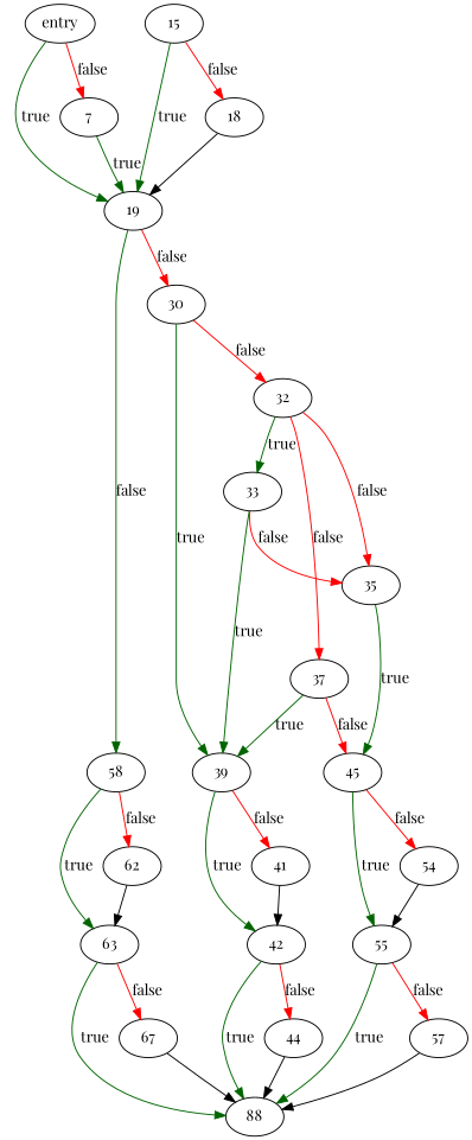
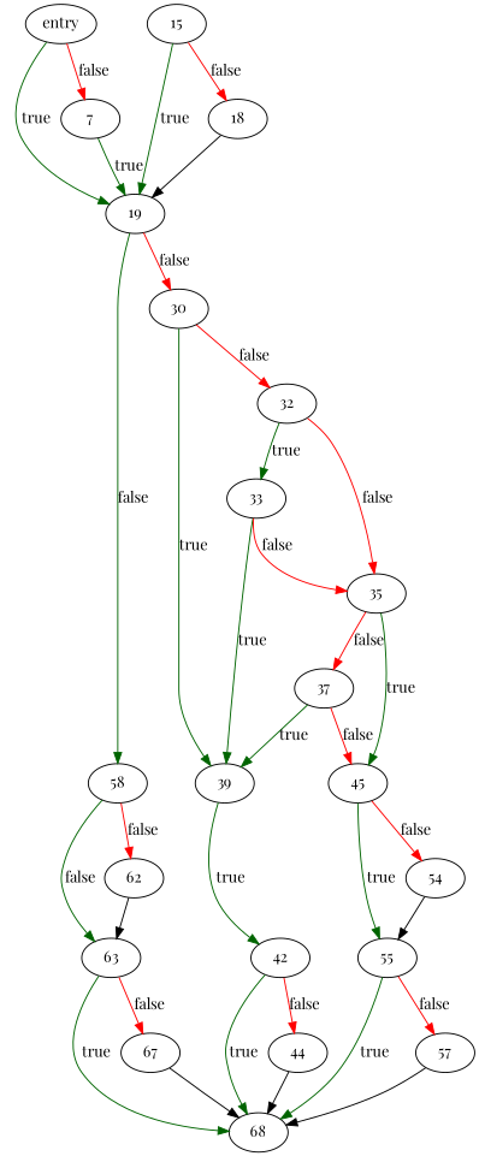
  digraph {
    fontname="Playfair Display"
    node [fontname="Playfair Display"]
    edge [color=darkgreen fontname="Playfair Display"]
    n1 [label=entry]
    7
    19
    30
    58
    15
    18
    32
    39
    62
    63
    33
    35
-   41
    42
    37
    45
    54
    55
    44
-   68 [label=88]
+   68
    57
    67
    n1 -> 7 [color=red label=false]
    n1 -> 19 [label=true]
    7 -> 19 [label=true]
    19 -> 30 [color=red label=false]
    19 -> 58 [label=false]
    30 -> 32 [color=red label=false]
    30 -> 39 [label=true]
    58 -> 62 [color=red label=false]
-   58 -> 63 [label=true]
+   58 -> 63 [label=false]
    15 -> 19 [label=true]
    15 -> 18 [color=red label=false]
    18 -> 19 [color=""]
    32 -> 33 [label=true]
    32 -> 35 [color=red label=false]
-   39 -> 41 [color=red label=false]
    39 -> 42 [label=true]
    62 -> 63 [color=""]
    63 -> 68 [label=true]
    63 -> 67 [color=red label=false]
    33 -> 39 [label=true]
    33 -> 35 [color=red label=false]
-   32 -> 37 [color=red label=false]
+   35 -> 37 [color=red label=false]
    35 -> 45 [label=true]
-   41 -> 42 [color=""]
    42 -> 44 [color=red label=false]
    42 -> 68 [label=true]
    37 -> 39 [label=true]
    37 -> 45 [color=red label=false]
    45 -> 54 [color=red label=false]
    45 -> 55 [label=true]
    54 -> 55 [color=""]
    55 -> 68 [label=true]
    55 -> 57 [color=red label=false]
    44 -> 68 [color=""]
    57 -> 68 [color=""]
    67 -> 68 [color=""]
  }
